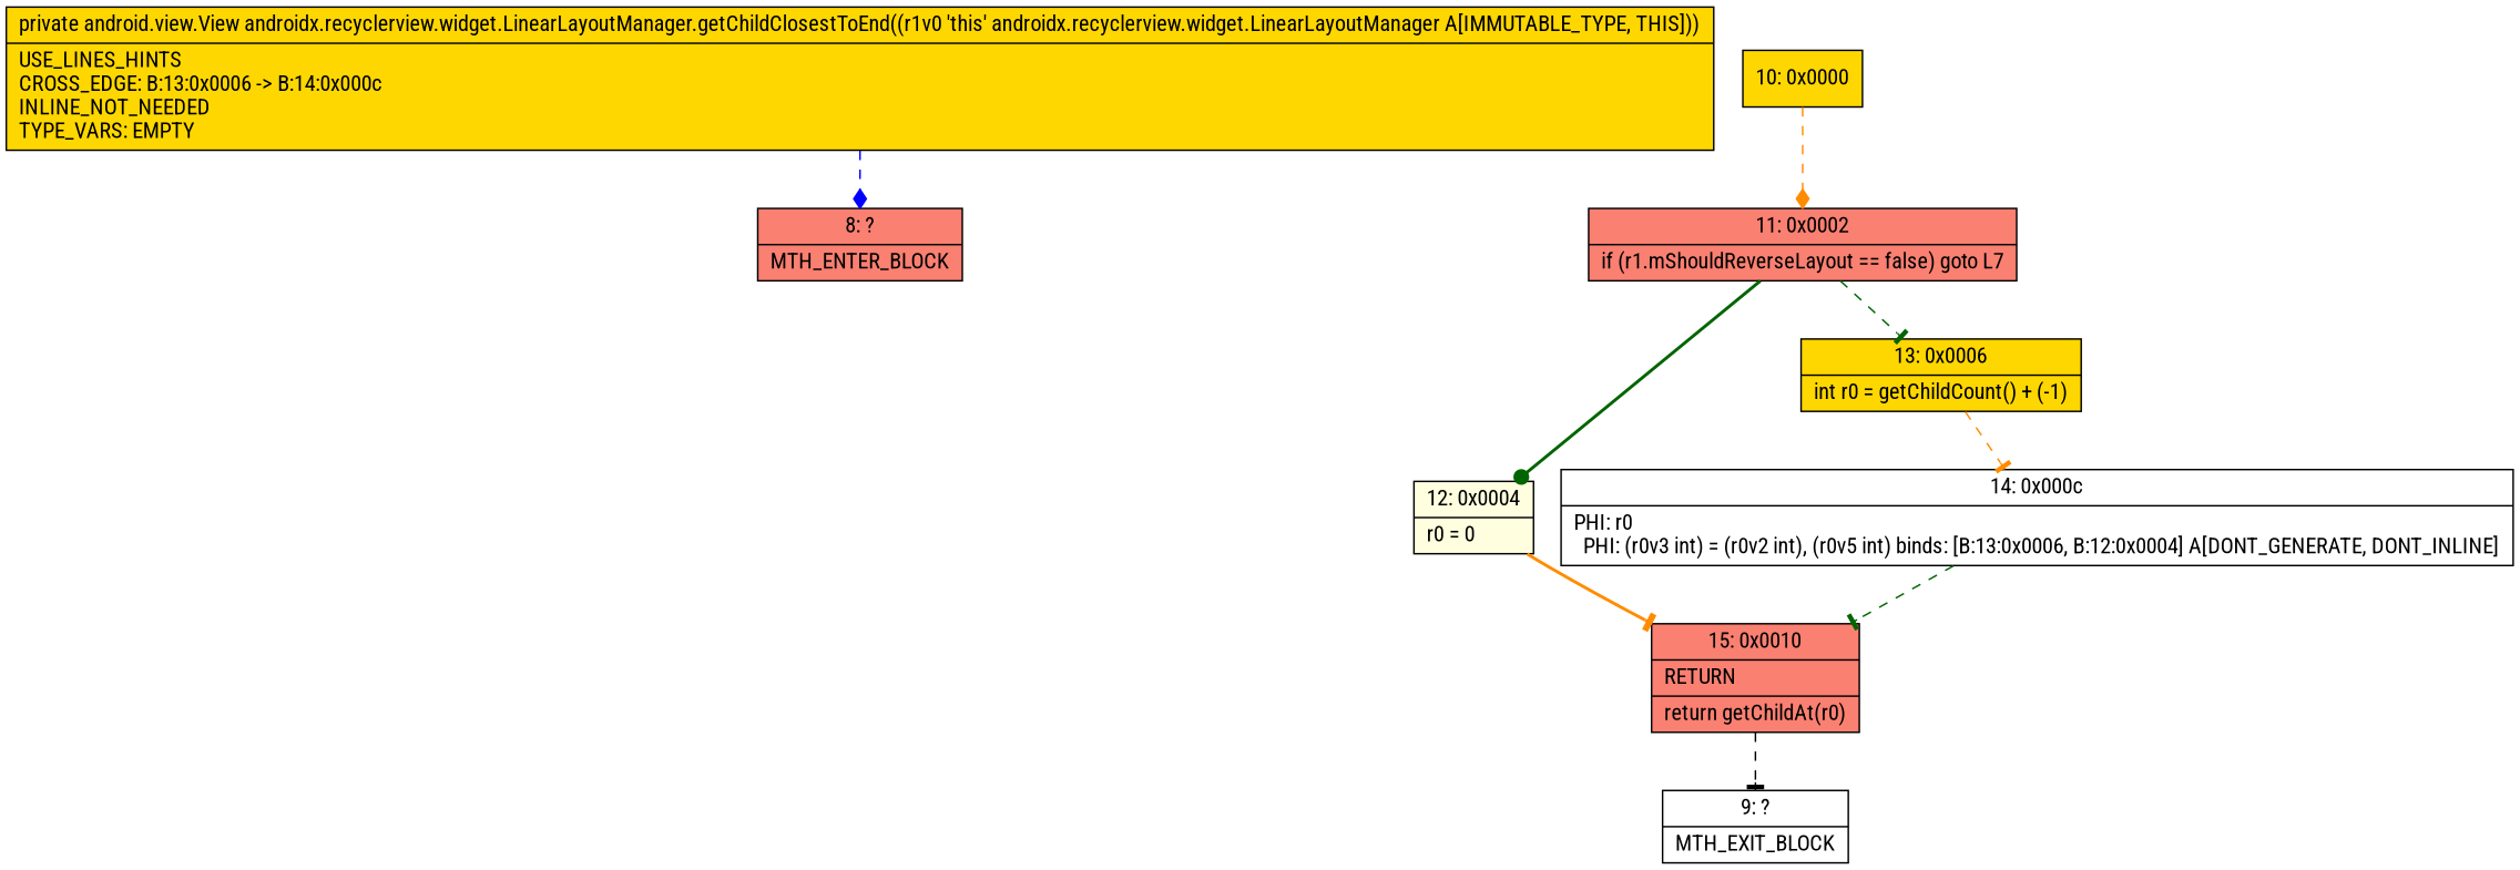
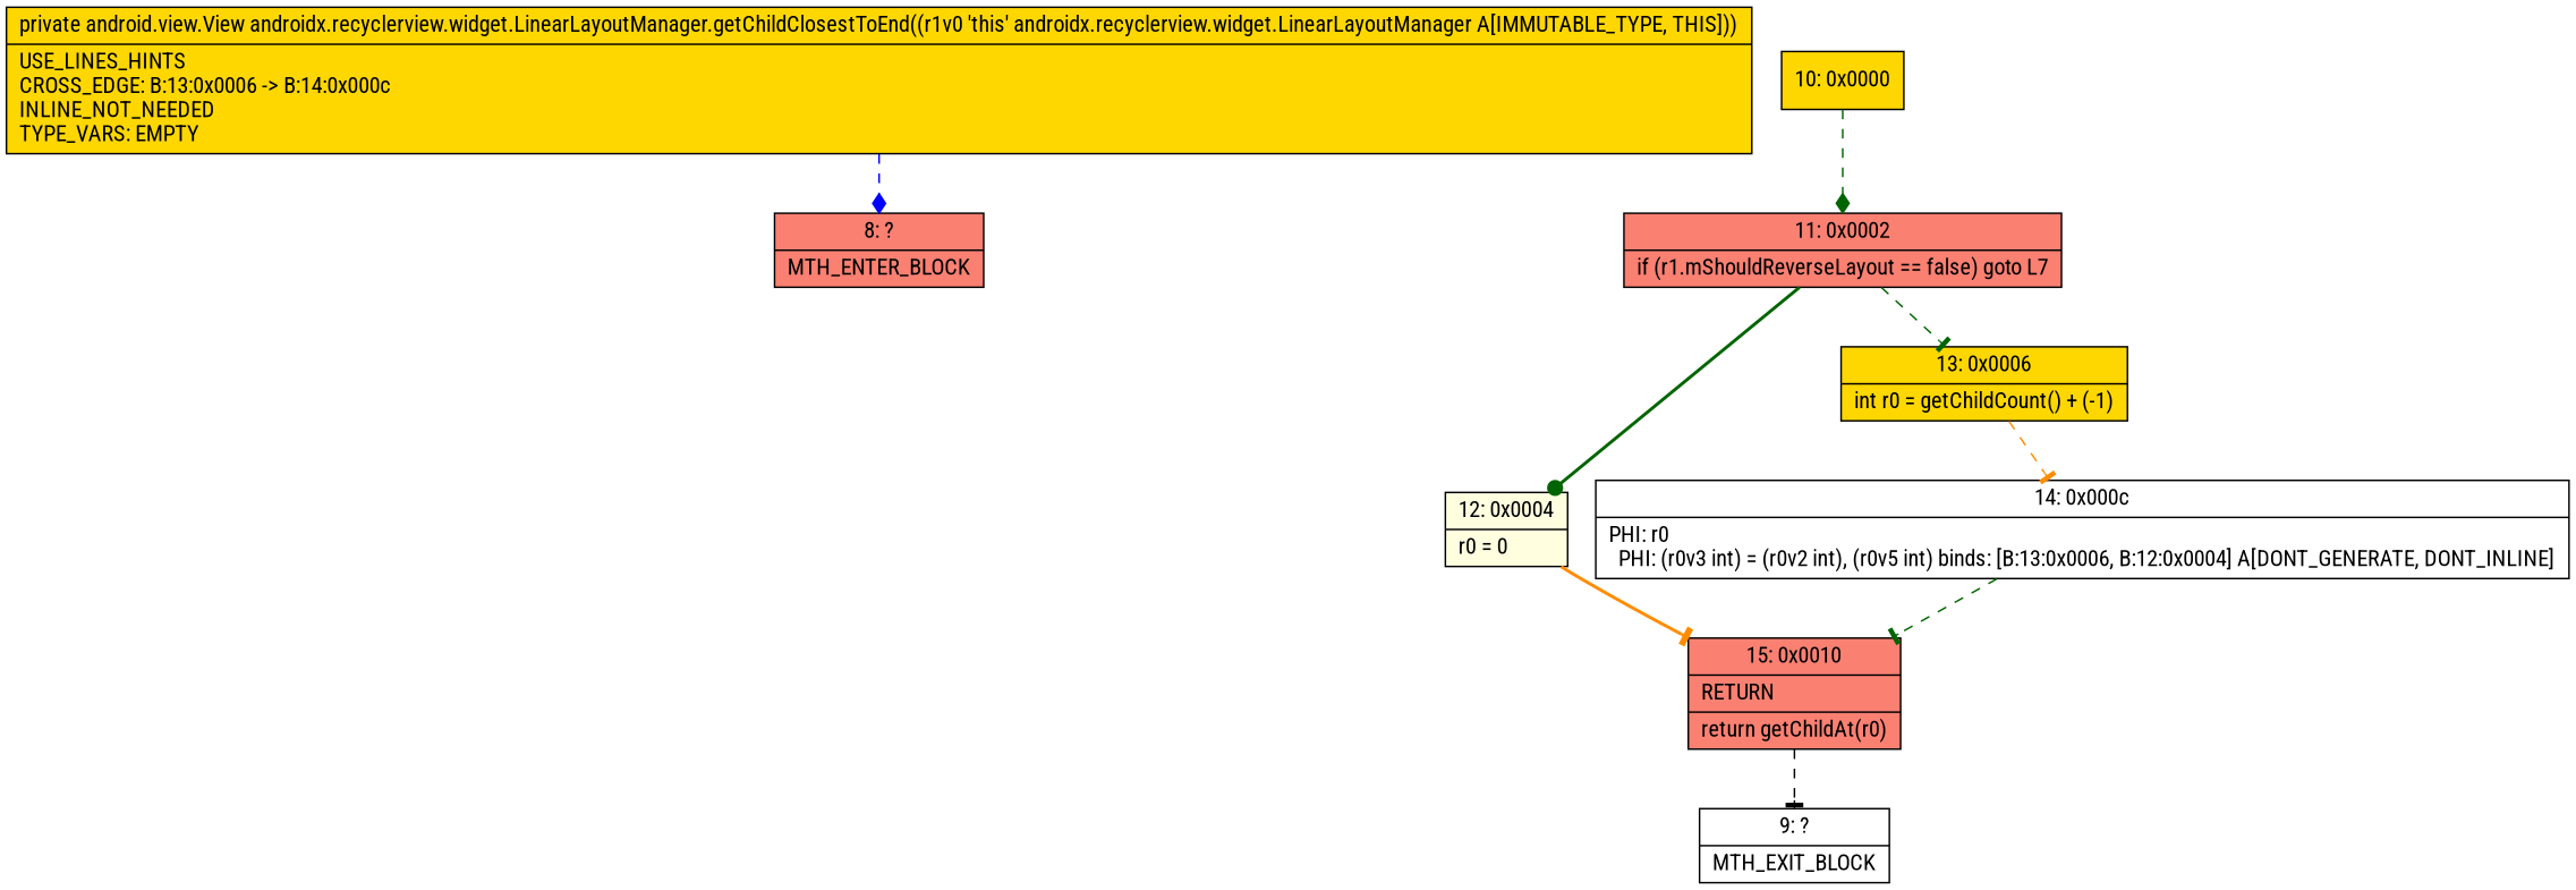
  digraph {
    fontname="Roboto Condensed"
    node [fillcolor=salmon fontname="Roboto Condensed" shape=record style=filled]
    edge [arrowhead=tee color=darkgreen fontname="Roboto Condensed" style=dashed]
    n1 [label="{8\:\ ?|MTH_ENTER_BLOCK\l}"]
    n2 [fillcolor=gold label="{10\:\ 0x0000}"]
    n3 [label="{11\:\ 0x0002|if (r1.mShouldReverseLayout == false) goto L7\l}"]
    n4 [fillcolor=lightyellow label="{12\:\ 0x0004|r0 = 0\l}"]
    n5 [fillcolor=gold label="{13\:\ 0x0006|int r0 = getChildCount() + (\-1)\l}"]
    n6 [label="{15\:\ 0x0010|RETURN\l|return getChildAt(r0)\l}"]
    n7 [fillcolor=white label="{14\:\ 0x000c|PHI: r0 \l  PHI: (r0v3 int) = (r0v2 int), (r0v5 int) binds: [B:13:0x0006, B:12:0x0004] A[DONT_GENERATE, DONT_INLINE]\l}"]
    n8 [fillcolor=white label="{9\:\ ?|MTH_EXIT_BLOCK\l}"]
    n9 [fillcolor=gold label="{private android.view.View androidx.recyclerview.widget.LinearLayoutManager.getChildClosestToEnd((r1v0 'this' androidx.recyclerview.widget.LinearLayoutManager A[IMMUTABLE_TYPE, THIS]))  | USE_LINES_HINTS\lCROSS_EDGE: B:13:0x0006 \-\> B:14:0x000c\lINLINE_NOT_NEEDED\lTYPE_VARS: EMPTY\l}"]
-   n2 -> n3 [arrowhead=diamond color=darkorange]
+   n2 -> n3 [arrowhead=diamond]
    n3 -> n4 [arrowhead=dot style=bold]
    n3 -> n5
    n4 -> n6 [color=darkorange style=bold]
    n5 -> n7 [color=darkorange]
    n6 -> n8 [color=black]
    n7 -> n6
    n9 -> n1 [arrowhead=diamond color=blue]
  }
